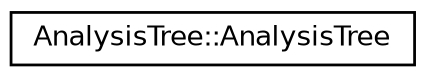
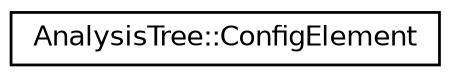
  digraph {
    rankdir=LR
-   n1 [color=black fillcolor=white fontname=Helvetica fontsize=10 height=0.2 label="AnalysisTree::AnalysisTree" shape=record style=filled width=0.4]
+   n1 [color=black fillcolor=white fontname=Helvetica fontsize=10 height=0.2 label="AnalysisTree::ConfigElement" shape=record style=filled width=0.4]
  }
